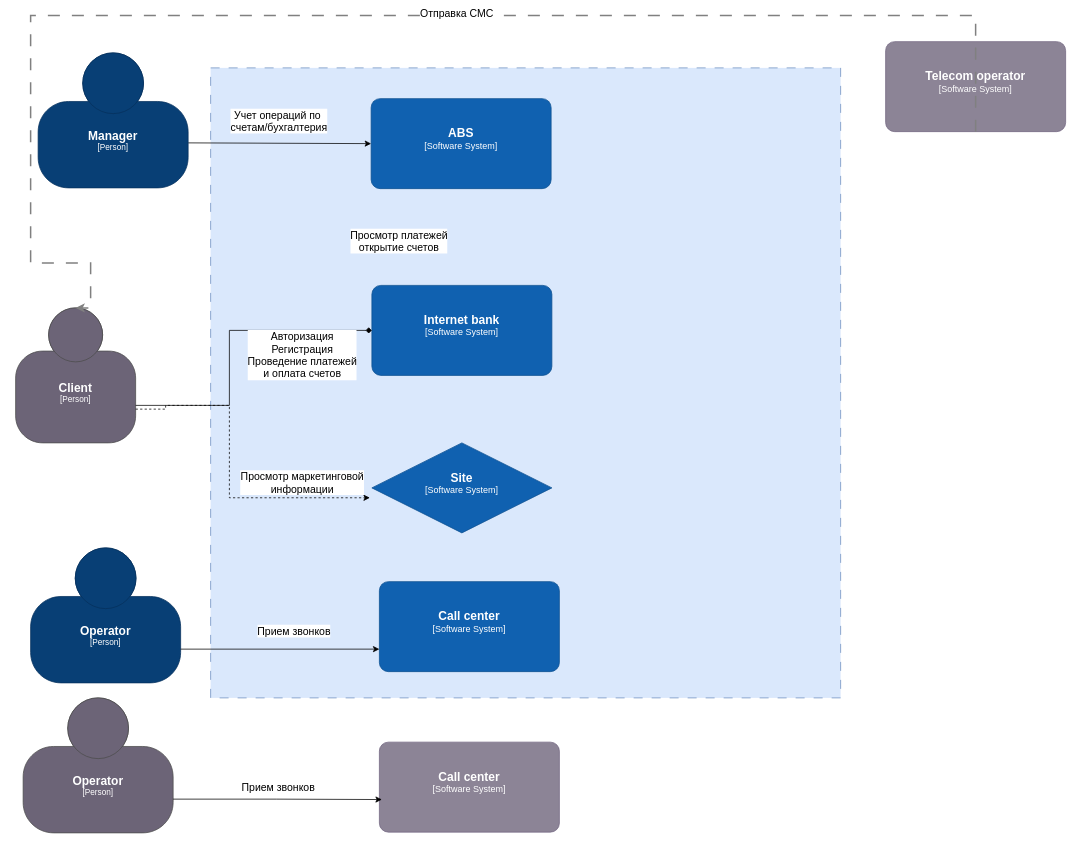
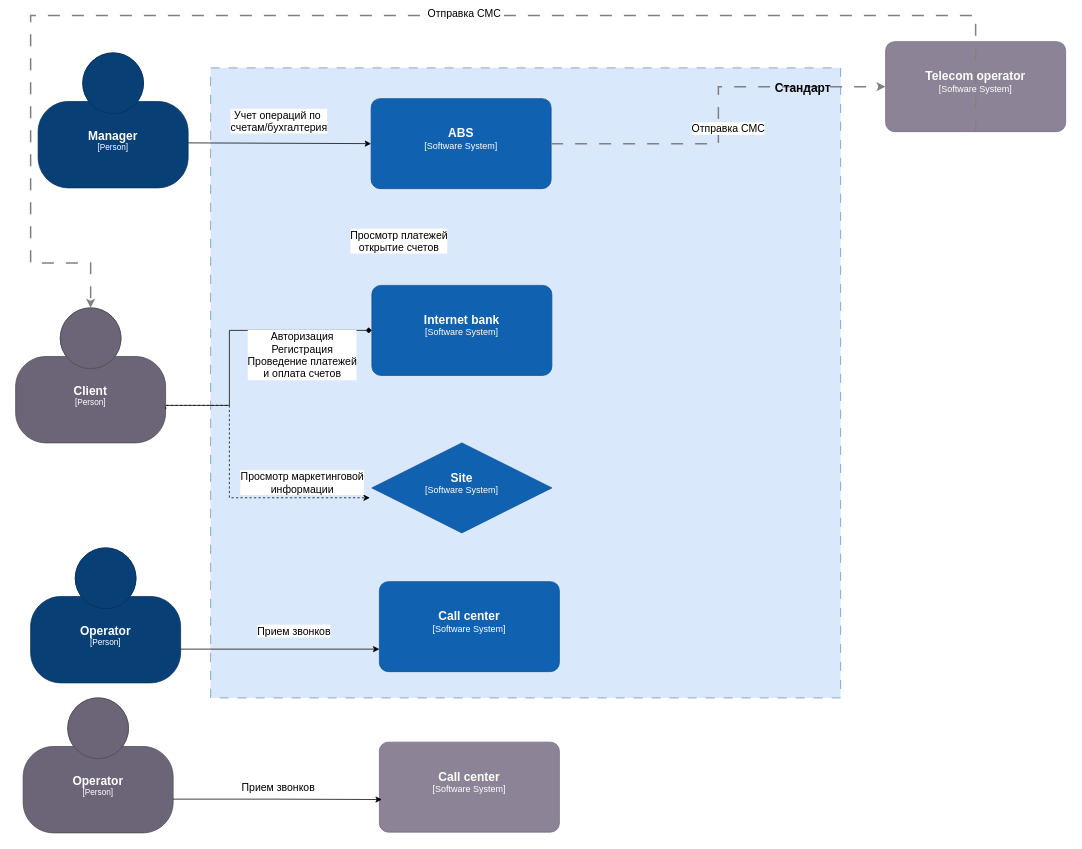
  <mxCell id="0" />
  <mxCell id="1" parent="0" />
  <mxCell id="2" value="" style="whiteSpace=wrap;html=1;aspect=fixed;dashed=1;dashPattern=12 12;fillColor=#dae8fc;strokeColor=#6c8ebf;" parent="1" vertex="1"><mxGeometry x="280" y="90" width="840" height="840" as="geometry" /></mxCell>
  <mxCell id="3" value="&lt;font style=&quot;font-size: 16px&quot;&gt;&lt;b&gt;Call center&lt;/b&gt;&lt;/font&gt;&lt;div&gt;[Software System]&lt;/div&gt;&lt;br&gt;&lt;div&gt;&lt;font style=&quot;font-size: 11px&quot;&gt;&lt;font color=&quot;#cccccc&quot;&gt;&lt;/font&gt;&lt;/div&gt;" style="rounded=1;whiteSpace=wrap;html=1;labelBackgroundColor=none;fillColor=#8C8496;fontColor=#ffffff;align=center;arcSize=10;strokeColor=#736782;metaEdit=1;resizable=0;points=[[0.25,0,0],[0.5,0,0],[0.75,0,0],[1,0.25,0],[1,0.5,0],[1,0.75,0],[0.75,1,0],[0.5,1,0],[0.25,1,0],[0,0.75,0],[0,0.5,0],[0,0.25,0]];" parent="1" vertex="1"><mxGeometry x="505" y="989" width="240" height="120" as="geometry" /></mxCell>
  <mxCell id="4" value="&lt;font style=&quot;font-size: 16px&quot;&gt;&lt;b&gt;ABS&lt;/b&gt;&lt;/font&gt;&lt;div&gt;[Software System]&lt;/div&gt;&lt;br&gt;&lt;div&gt;&lt;font style=&quot;font-size: 11px&quot;&gt;&lt;font color=&quot;#cccccc&quot;&gt;&lt;/font&gt;&lt;/div&gt;" style="rounded=1;whiteSpace=wrap;html=1;labelBackgroundColor=none;fillColor=#1061B0;fontColor=#ffffff;align=center;arcSize=10;strokeColor=#0D5091;metaEdit=1;resizable=0;points=[[0.25,0,0],[0.5,0,0],[0.75,0,0],[1,0.25,0],[1,0.5,0],[1,0.75,0],[0.75,1,0],[0.5,1,0],[0.25,1,0],[0,0.75,0],[0,0.5,0],[0,0.25,0]];" parent="1" vertex="1"><mxGeometry x="494" y="131" width="240" height="120" as="geometry" /></mxCell>
  <mxCell id="5" value="&lt;font style=&quot;font-size: 16px&quot;&gt;&lt;b&gt;Internet bank&lt;/b&gt;&lt;/font&gt;&lt;div&gt;[Software System]&lt;/div&gt;&lt;br&gt;&lt;div&gt;&lt;font style=&quot;font-size: 11px&quot;&gt;&lt;font color=&quot;#cccccc&quot;&gt;&lt;/font&gt;&lt;/div&gt;" style="rounded=1;whiteSpace=wrap;html=1;labelBackgroundColor=none;fillColor=#1061B0;fontColor=#ffffff;align=center;arcSize=10;strokeColor=#0D5091;metaEdit=1;resizable=0;points=[[0.25,0,0],[0.5,0,0],[0.75,0,0],[1,0.25,0],[1,0.5,0],[1,0.75,0],[0.75,1,0],[0.5,1,0],[0.25,1,0],[0,0.75,0],[0,0.5,0],[0,0.25,0]];" parent="1" vertex="1"><mxGeometry x="495" y="380" width="240" height="120" as="geometry" /></mxCell>
  <mxCell id="6" value="&lt;font style=&quot;font-size: 16px&quot;&gt;&lt;b&gt;Call center &lt;/b&gt;&lt;/font&gt;&lt;div&gt;[Software System]&lt;/div&gt;&lt;br&gt;&lt;div&gt;&lt;font style=&quot;font-size: 11px&quot;&gt;&lt;font color=&quot;#cccccc&quot;&gt;&lt;/font&gt;&lt;/div&gt;" style="rounded=1;whiteSpace=wrap;html=1;labelBackgroundColor=none;fillColor=#1061B0;fontColor=#ffffff;align=center;arcSize=10;strokeColor=#0D5091;metaEdit=1;resizable=0;points=[[0.25,0,0],[0.5,0,0],[0.75,0,0],[1,0.25,0],[1,0.5,0],[1,0.75,0],[0.75,1,0],[0.5,1,0],[0.25,1,0],[0,0.75,0],[0,0.5,0],[0,0.25,0]];" parent="1" vertex="1"><mxGeometry x="505" y="775" width="240" height="120" as="geometry" /></mxCell>
- <mxCell id="7" value="&lt;font style=&quot;font-size: 16px&quot;&gt;&lt;b&gt;Client&lt;/b&gt;&lt;/font&gt;&lt;div&gt;[Person]&lt;/div&gt;&lt;br&gt;&lt;div&gt;&lt;font style=&quot;font-size: 11px&quot;&gt;&lt;font color=&quot;#cccccc&quot;&gt;&lt;/font&gt;&lt;/div&gt;" style="html=1;fontSize=11;dashed=0;whiteSpace=wrap;fillColor=#6C6477;strokeColor=#4D4D4D;fontColor=#ffffff;shape=mxgraph.c4.person2;align=center;metaEdit=1;points=[[0.5,0,0],[1,0.5,0],[1,0.75,0],[0.75,1,0],[0.5,1,0],[0.25,1,0],[0,0.75,0],[0,0.5,0]];resizable=0;" parent="1" vertex="1"><mxGeometry x="20" y="410" width="160" height="180" as="geometry" /></mxCell>
+ <mxCell id="7" value="&lt;font style=&quot;font-size: 16px&quot;&gt;&lt;b&gt;Client&lt;/b&gt;&lt;/font&gt;&lt;div&gt;[Person]&lt;/div&gt;&lt;br&gt;&lt;div&gt;&lt;font style=&quot;font-size: 11px&quot;&gt;&lt;font color=&quot;#cccccc&quot;&gt;&lt;/font&gt;&lt;/div&gt;" style="html=1;fontSize=11;dashed=0;whiteSpace=wrap;fillColor=#6C6477;strokeColor=#4D4D4D;fontColor=#ffffff;shape=mxgraph.c4.person2;align=center;metaEdit=1;points=[[0.5,0,0],[1,0.5,0],[1,0.75,0],[0.75,1,0],[0.5,1,0],[0.25,1,0],[0,0.75,0],[0,0.5,0]];resizable=0;" parent="1" vertex="1"><mxGeometry x="20" y="410" width="200" height="180" as="geometry" /></mxCell>
  <mxCell id="8" style="edgeStyle=orthogonalEdgeStyle;rounded=0;orthogonalLoop=1;jettySize=auto;html=1;entryX=0;entryY=0.5;entryDx=0;entryDy=0;entryPerimeter=0;endArrow=diamond;" parent="1" source="7" target="5" edge="1"><mxGeometry relative="1" as="geometry"><Array as="points"><mxPoint x="305" y="540" /><mxPoint x="305" y="440" /></Array></mxGeometry></mxCell>
  <mxCell id="9" value="&lt;font style=&quot;font-size: 16px&quot;&gt;&lt;b&gt;Site&lt;/b&gt;&lt;/font&gt;&lt;div&gt;[Software System]&lt;/div&gt;&lt;br&gt;&lt;div&gt;&lt;font style=&quot;font-size: 11px&quot;&gt;&lt;font color=&quot;#cccccc&quot;&gt;&lt;/font&gt;&lt;/div&gt;" style="rhombus;whiteSpace=wrap;html=1;labelBackgroundColor=none;fillColor=#1061B0;fontColor=#ffffff;align=center;arcSize=10;strokeColor=#0D5091;metaEdit=1;resizable=0;points=[[0.25,0,0],[0.5,0,0],[0.75,0,0],[1,0.25,0],[1,0.5,0],[1,0.75,0],[0.75,1,0],[0.5,1,0],[0.25,1,0],[0,0.75,0],[0,0.5,0],[0,0.25,0]];" parent="1" vertex="1"><mxGeometry x="495" y="590" width="240" height="120" as="geometry" /></mxCell>
  <mxCell id="10" style="edgeStyle=orthogonalEdgeStyle;rounded=0;orthogonalLoop=1;jettySize=auto;html=1;exitX=1;exitY=0.75;exitDx=0;exitDy=0;exitPerimeter=0;entryX=-0.011;entryY=0.61;entryDx=0;entryDy=0;entryPerimeter=0;dashed=1;" parent="1" source="7" target="9" edge="1"><mxGeometry relative="1" as="geometry"><Array as="points"><mxPoint x="220" y="540" /><mxPoint x="305" y="540" /><mxPoint x="305" y="663" /></Array></mxGeometry></mxCell>
  <mxCell id="11" style="edgeStyle=orthogonalEdgeStyle;rounded=0;orthogonalLoop=1;jettySize=auto;html=1;exitX=1;exitY=0.5;exitDx=0;exitDy=0;exitPerimeter=0;entryX=0;entryY=0.5;entryDx=0;entryDy=0;entryPerimeter=0;" parent="1" target="4" edge="1"><mxGeometry relative="1" as="geometry"><mxPoint x="250" y="190" as="sourcePoint" /></mxGeometry></mxCell>
  <mxCell id="12" value="&lt;font style=&quot;font-size: 16px&quot;&gt;&lt;b&gt;Telecom operator&lt;/b&gt;&lt;/font&gt;&lt;div&gt;[Software System]&lt;/div&gt;&lt;br&gt;&lt;div&gt;&lt;font style=&quot;font-size: 11px&quot;&gt;&lt;font color=&quot;#cccccc&quot;&gt;&lt;/font&gt;&lt;/div&gt;" style="rounded=1;whiteSpace=wrap;html=1;labelBackgroundColor=none;fillColor=#8C8496;fontColor=#ffffff;align=center;arcSize=10;strokeColor=#736782;metaEdit=1;resizable=0;points=[[0.25,0,0],[0.5,0,0],[0.75,0,0],[1,0.25,0],[1,0.5,0],[1,0.75,0],[0.75,1,0],[0.5,1,0],[0.25,1,0],[0,0.75,0],[0,0.5,0],[0,0.25,0]];" parent="1" vertex="1"><mxGeometry x="1180" y="55" width="240" height="120" as="geometry" /></mxCell>
+ <mxCell id="13" style="edgeStyle=orthogonalEdgeStyle;rounded=0;orthogonalLoop=1;jettySize=auto;html=1;exitX=1;exitY=0.5;exitDx=0;exitDy=0;exitPerimeter=0;strokeWidth=2;strokeColor=#808080;dashed=1;dashPattern=8 8;entryX=0;entryY=0.5;entryDx=0;entryDy=0;entryPerimeter=0;" parent="1" source="4" target="12" edge="1"><mxGeometry relative="1" as="geometry"><mxPoint x="930" y="240" as="targetPoint" /></mxGeometry></mxCell>
+ <mxCell id="14" value="Отправка СМС" style="edgeLabel;html=1;align=center;verticalAlign=middle;resizable=0;points=[];fontSize=14;" parent="13" vertex="1" connectable="0"><mxGeometry x="-0.143" y="1" relative="1" as="geometry"><mxPoint x="13" y="-20" as="offset" /></mxGeometry></mxCell>
  <mxCell id="15" value="&lt;font style=&quot;font-size: 16px&quot;&gt;&lt;b&gt;Manager&lt;/b&gt;&lt;/font&gt;&lt;div&gt;[Person]&lt;/div&gt;&lt;br&gt;&lt;div&gt;&lt;font style=&quot;font-size: 11px&quot;&gt;&lt;font color=&quot;#cccccc&quot;&gt;&lt;/font&gt;&lt;/div&gt;" style="html=1;fontSize=11;dashed=0;whiteSpace=wrap;fillColor=#083F75;strokeColor=#06315C;fontColor=#ffffff;shape=mxgraph.c4.person2;align=center;metaEdit=1;points=[[0.5,0,0],[1,0.5,0],[1,0.75,0],[0.75,1,0],[0.5,1,0],[0.25,1,0],[0,0.75,0],[0,0.5,0]];resizable=0;" parent="1" vertex="1"><mxGeometry x="50" y="70" width="200" height="180" as="geometry" /></mxCell>
  <mxCell id="16" value="&lt;font style=&quot;font-size: 16px&quot;&gt;&lt;b&gt;Operator&lt;/b&gt;&lt;/font&gt;&lt;div&gt;[Person]&lt;/div&gt;&lt;br&gt;&lt;div&gt;&lt;font style=&quot;font-size: 11px&quot;&gt;&lt;font color=&quot;#cccccc&quot;&gt;&lt;/font&gt;&lt;/div&gt;" style="html=1;fontSize=11;dashed=0;whiteSpace=wrap;fillColor=#083F75;strokeColor=#06315C;fontColor=#ffffff;shape=mxgraph.c4.person2;align=center;metaEdit=1;points=[[0.5,0,0],[1,0.5,0],[1,0.75,0],[0.75,1,0],[0.5,1,0],[0.25,1,0],[0,0.75,0],[0,0.5,0]];resizable=0;" parent="1" vertex="1"><mxGeometry x="40" y="730" width="200" height="180" as="geometry" /></mxCell>
  <mxCell id="17" style="edgeStyle=orthogonalEdgeStyle;rounded=0;orthogonalLoop=1;jettySize=auto;html=1;exitX=1;exitY=0.75;exitDx=0;exitDy=0;exitPerimeter=0;entryX=0;entryY=0.75;entryDx=0;entryDy=0;entryPerimeter=0;" parent="1" source="16" target="6" edge="1"><mxGeometry relative="1" as="geometry" /></mxCell>
  <mxCell id="18" value="&lt;font style=&quot;font-size: 16px&quot;&gt;&lt;b&gt;Operator&lt;/b&gt;&lt;/font&gt;&lt;div&gt;[Person]&lt;/div&gt;&lt;br&gt;&lt;div&gt;&lt;font style=&quot;font-size: 11px&quot;&gt;&lt;font color=&quot;#cccccc&quot;&gt;&lt;/font&gt;&lt;/div&gt;" style="html=1;fontSize=11;dashed=0;whiteSpace=wrap;fillColor=#6C6477;strokeColor=#4D4D4D;fontColor=#ffffff;shape=mxgraph.c4.person2;align=center;metaEdit=1;points=[[0.5,0,0],[1,0.5,0],[1,0.75,0],[0.75,1,0],[0.5,1,0],[0.25,1,0],[0,0.75,0],[0,0.5,0]];resizable=0;" parent="1" vertex="1"><mxGeometry x="30" y="930" width="200" height="180" as="geometry" /></mxCell>
  <mxCell id="19" style="edgeStyle=orthogonalEdgeStyle;rounded=0;orthogonalLoop=1;jettySize=auto;html=1;exitX=1;exitY=0.75;exitDx=0;exitDy=0;exitPerimeter=0;entryX=0.014;entryY=0.638;entryDx=0;entryDy=0;entryPerimeter=0;" parent="1" source="18" target="3" edge="1"><mxGeometry relative="1" as="geometry" /></mxCell>
  <mxCell id="20" value="Учет операций по&amp;nbsp;&lt;div&gt;счетам/бухгалтерия&lt;/div&gt;" style="edgeLabel;html=1;align=center;verticalAlign=middle;resizable=0;points=[];fontSize=14;" parent="1" vertex="1" connectable="0"><mxGeometry x="370.003" y="160" as="geometry" /></mxCell>
  <mxCell id="21" value="Просмотр маркетинговой&lt;div&gt;информации&lt;/div&gt;" style="edgeLabel;html=1;align=center;verticalAlign=middle;resizable=0;points=[];fontSize=14;" parent="1" vertex="1" connectable="0"><mxGeometry x="420.003" y="640" as="geometry"><mxPoint x="-19" y="2" as="offset" /></mxGeometry></mxCell>
  <mxCell id="22" value="&lt;div&gt;Авторизация&lt;/div&gt;&lt;div&gt;Регистрация&lt;/div&gt;Проведение платежей&lt;div&gt;и оплата счетов&lt;/div&gt;" style="edgeLabel;html=1;align=center;verticalAlign=middle;resizable=0;points=[];fontSize=14;" parent="1" vertex="1" connectable="0"><mxGeometry x="420.003" y="470" as="geometry"><mxPoint x="-19" y="2" as="offset" /></mxGeometry></mxCell>
+ <mxCell id="23" value="Стандарт" style="text;html=1;align=center;verticalAlign=middle;whiteSpace=wrap;rounded=0;fontStyle=1;fontSize=16;" parent="1" vertex="1"><mxGeometry x="1040" y="101" width="60" height="30" as="geometry" /></mxCell>
  <mxCell id="24" value="Прием звонков" style="edgeLabel;html=1;align=center;verticalAlign=middle;resizable=0;points=[];fontSize=14;" parent="1" vertex="1" connectable="0"><mxGeometry x="390.003" y="840" as="geometry" /></mxCell>
  <mxCell id="25" value="Прием звонков" style="edgeLabel;html=1;align=center;verticalAlign=middle;resizable=0;points=[];fontSize=14;" parent="1" vertex="1" connectable="0"><mxGeometry x="420.003" y="870" as="geometry"><mxPoint x="-51" y="178" as="offset" /></mxGeometry></mxCell>
  <mxCell id="26" value="Просмотр платежей&lt;div&gt;открытие счетов&lt;/div&gt;" style="edgeLabel;html=1;align=center;verticalAlign=middle;resizable=0;points=[];fontSize=14;" parent="1" vertex="1" connectable="0"><mxGeometry x="530.003" y="320" as="geometry" /></mxCell>
  <mxCell id="27" style="edgeStyle=orthogonalEdgeStyle;rounded=0;orthogonalLoop=1;jettySize=auto;html=1;exitX=0.5;exitY=1;exitDx=0;exitDy=0;exitPerimeter=0;entryX=0.5;entryY=0;entryDx=0;entryDy=0;entryPerimeter=0;strokeWidth=2;dashed=1;dashPattern=8 8;strokeColor=#808080;" edge="1" parent="1" source="12" target="7"><mxGeometry relative="1" as="geometry"><Array as="points"><mxPoint x="1300" y="20" /><mxPoint x="40" y="20" /><mxPoint x="40" y="350" /><mxPoint x="120" y="350" /></Array></mxGeometry></mxCell>
  <mxCell id="28" value="Отправка СМС" style="edgeLabel;html=1;align=center;verticalAlign=middle;resizable=0;points=[];fontSize=14;" vertex="1" connectable="0" parent="27"><mxGeometry x="-0.111" y="-3" relative="1" as="geometry"><mxPoint as="offset" /></mxGeometry></mxCell>
